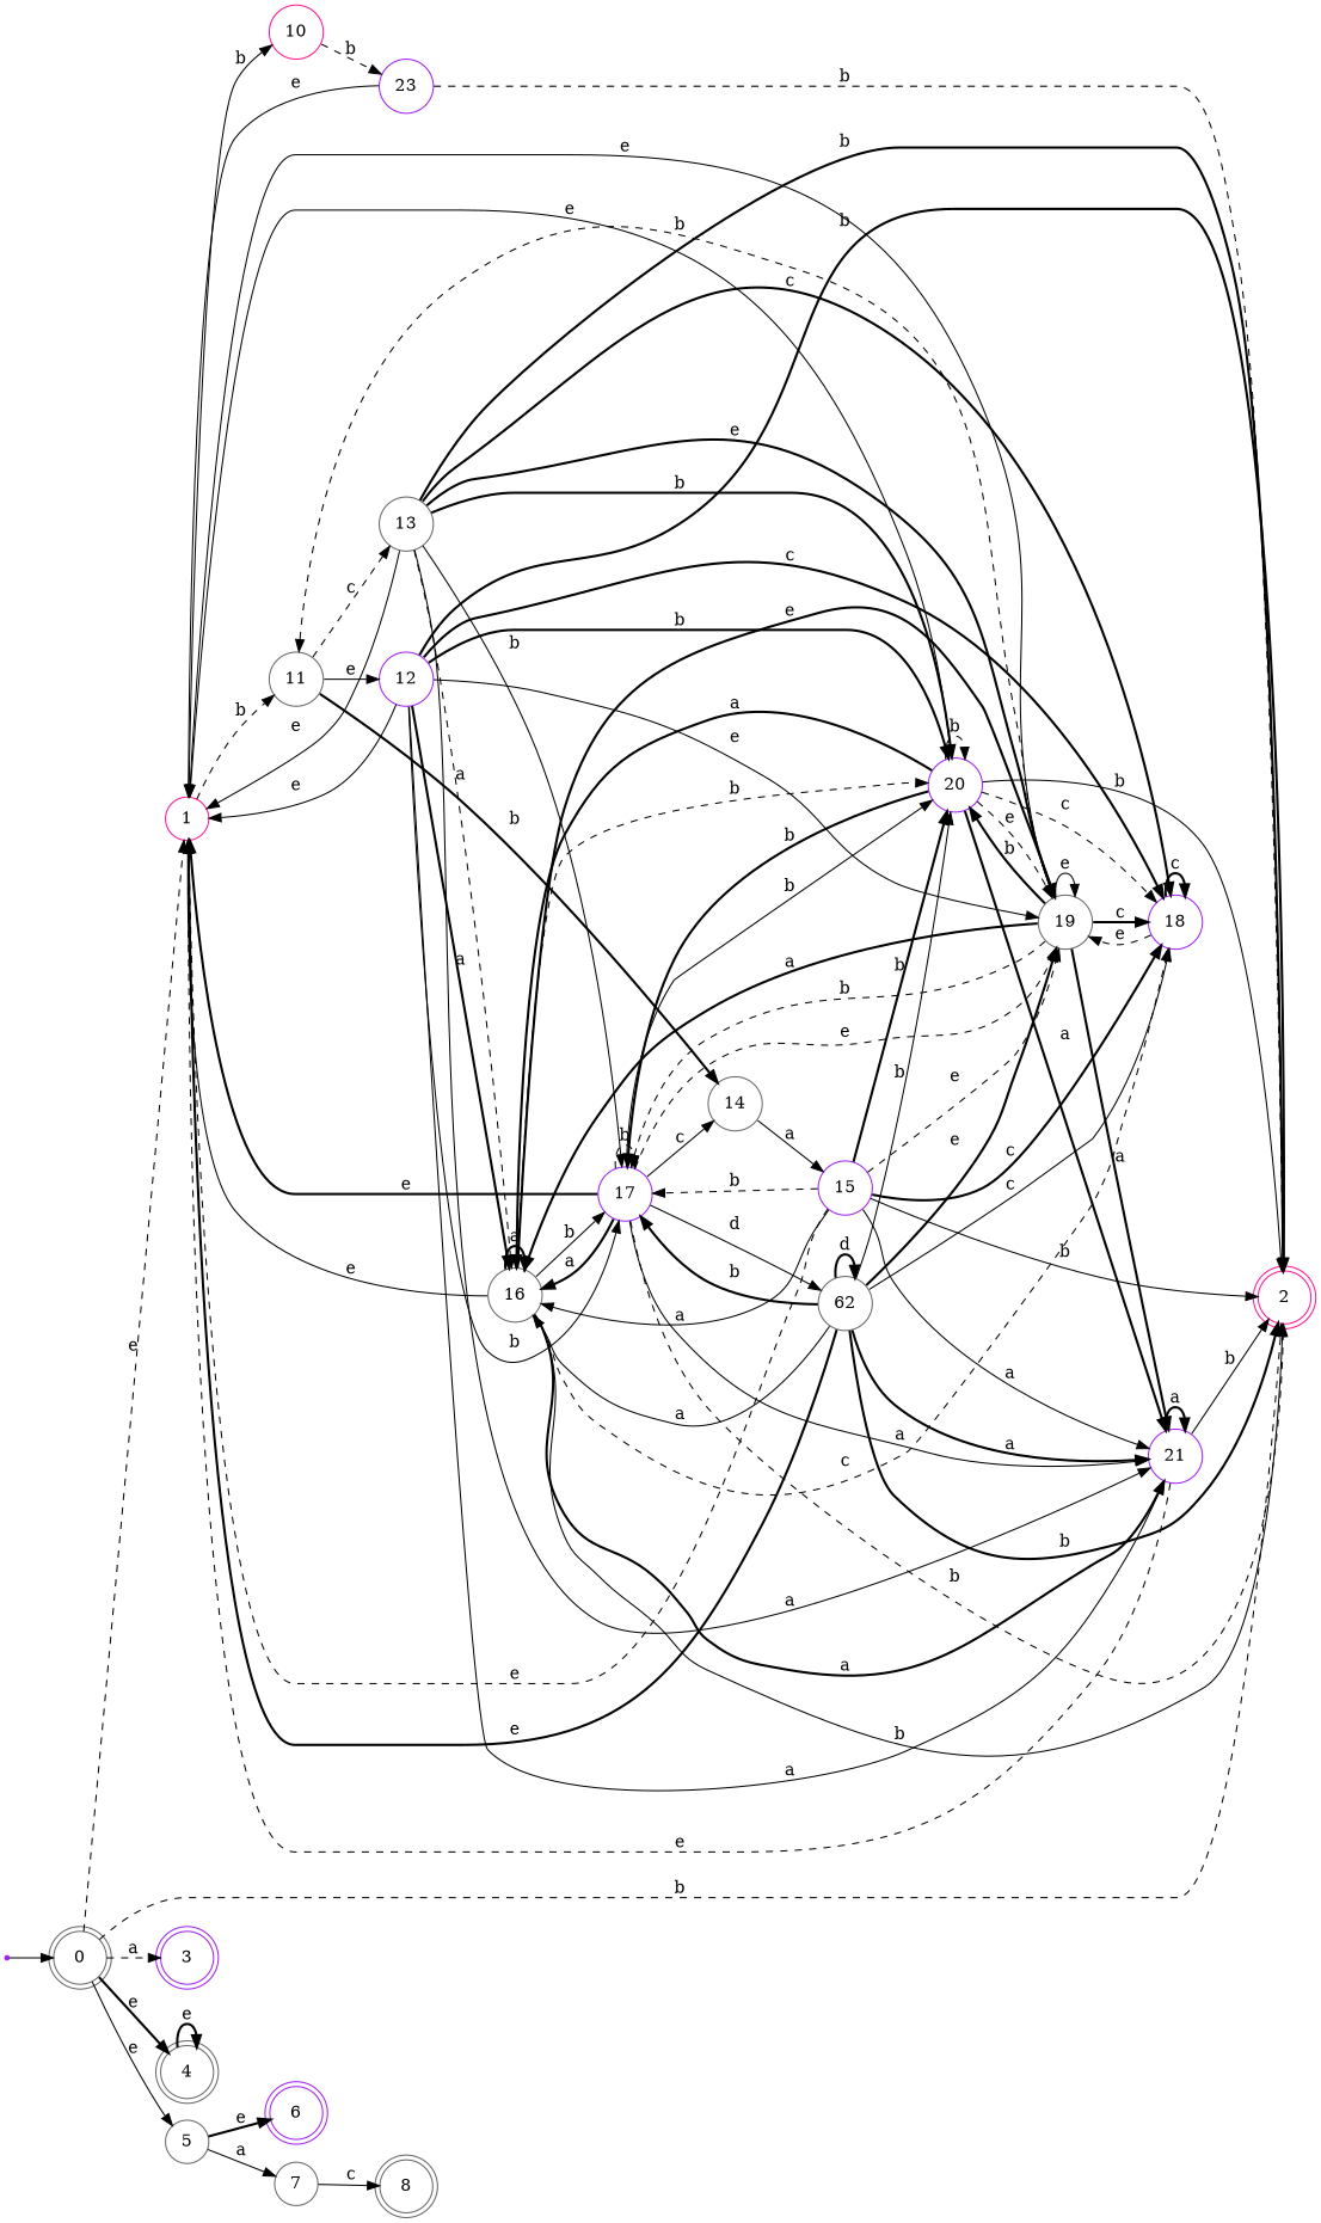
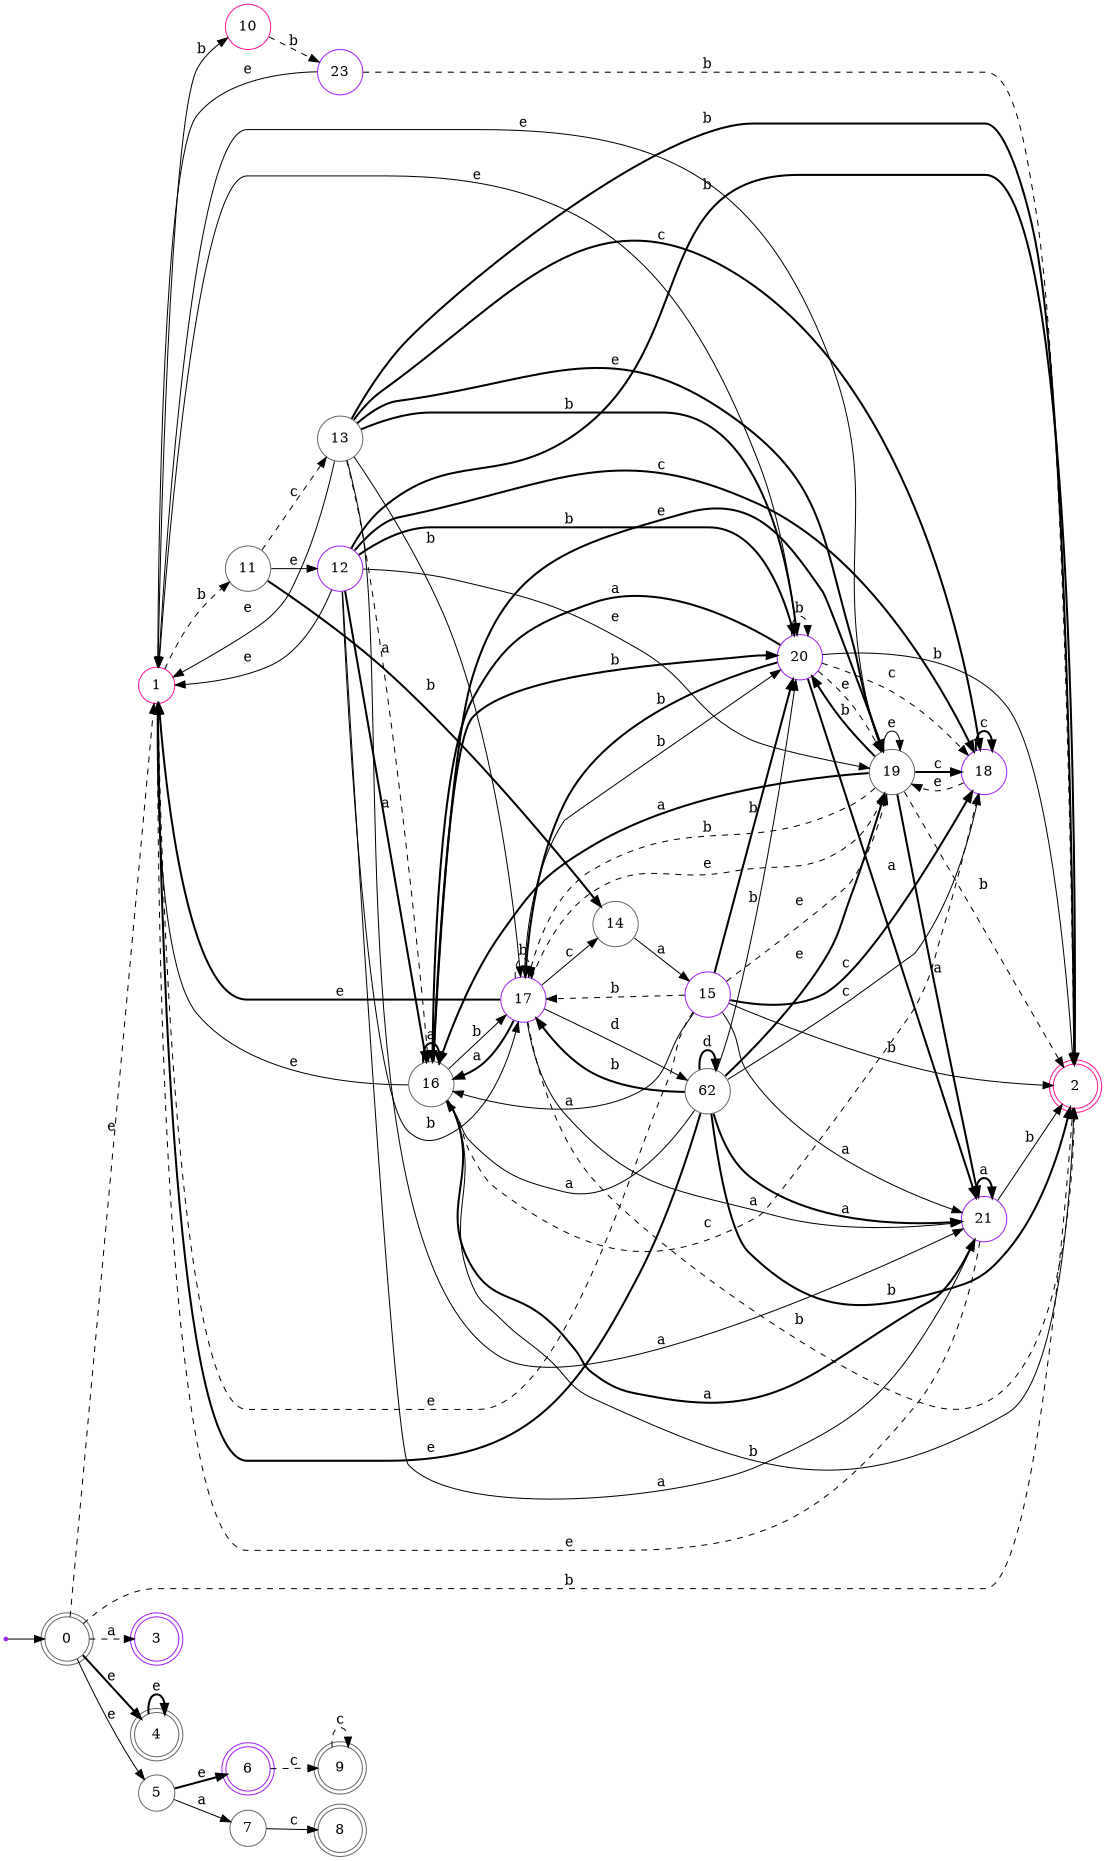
  digraph {
    rankdir=LR
    node [color=gray40 shape=circle]
    edge [style=bold]
    dummy0 [color=purple shape=point]
    0 [shape=doublecircle]
    1 [color=deeppink]
    2 [color=deeppink shape=doublecircle]
    3 [color=purple shape=doublecircle]
    4 [shape=doublecircle]
    5
    10 [color=deeppink]
    11
    6 [color=purple shape=doublecircle]
    7
    23 [color=purple]
    12 [color=purple]
    13
    14
+   9 [shape=doublecircle]
    8 [shape=doublecircle]
    16
    17 [color=purple]
    18 [color=purple]
    19
    20 [color=purple]
    21 [color=purple]
    15 [color=purple]
    n25 [label=62]
    dummy0 -> 0 [style=solid]
    0 -> 1 [label=e style=dashed]
    0 -> 2 [label=b style=dashed]
    0 -> 3 [label=a style=dashed]
    0 -> 4 [label=e]
    0 -> 5 [label=e style=solid]
    1 -> 10 [label=b style=solid]
    1 -> 11 [label=b style=dashed]
    4 -> 4 [label=e]
    5 -> 6 [label=e]
    5 -> 7 [label=a style=solid]
    10 -> 23 [label=b style=dashed]
    11 -> 12 [label=e style=solid]
    11 -> 13 [label=c style=dashed]
    11 -> 14 [label=b]
+   6 -> 9 [label=c style=dashed]
    7 -> 8 [label=c style=solid]
    23 -> 1 [label=e style=solid]
    23 -> 2 [label=b style=dashed]
    12 -> 1 [label=e style=solid]
    12 -> 2 [label=b]
    12 -> 16 [label=a]
    12 -> 17 [label=b style=solid]
    12 -> 18 [label=c]
    12 -> 19 [label=e style=solid]
    12 -> 20 [label=b]
    12 -> 21 [label=a style=solid]
    13 -> 1 [label=e style=solid]
    13 -> 2 [label=b]
    13 -> 16 [label=a style=dashed]
    13 -> 17 [label=b style=solid]
    13 -> 18 [label=c]
    13 -> 19 [label=e]
    13 -> 20 [label=b]
    13 -> 21 [label=a style=solid]
    14 -> 15 [label=a style=solid]
+   9 -> 9 [label=c style=dashed]
    16 -> 1 [label=e style=solid]
    16 -> 2 [label=b style=solid]
    16 -> 16 [label=a]
    16 -> 17 [label=b style=solid]
    16 -> 18 [label=c style=dashed]
    16 -> 19 [label=e]
-   16 -> 20 [label=b style=dashed]
+   16 -> 20 [label=b]
    16 -> 21 [label=a]
    17 -> 1 [label=e]
    17 -> 2 [label=b style=dashed]
    17 -> 14 [label=c style=solid]
    17 -> 16 [label=a]
    17 -> 17 [label=b style=dashed]
    17 -> 19 [label=e style=dashed]
    17 -> 20 [label=b style=solid]
    17 -> 21 [label=a style=solid]
    17 -> n25 [label=d style=solid]
    18 -> 18 [label=c]
    18 -> 19 [label=e style=dashed]
    19 -> 1 [label=e style=solid]
-   19 -> 11 [label=b style=dashed]
+   19 -> 2 [label=b style=dashed]
    19 -> 16 [label=a]
    19 -> 17 [label=b style=dashed]
    19 -> 18 [label=c]
    19 -> 19 [label=e style=solid]
    19 -> 20 [label=b]
    19 -> 21 [label=a]
    20 -> 1 [label=e style=solid]
    20 -> 2 [label=b style=solid]
    20 -> 16 [label=a]
    20 -> 17 [label=b]
    20 -> 18 [label=c style=dashed]
    20 -> 19 [label=e style=dashed]
    20 -> 20 [label=b style=dashed]
    20 -> 21 [label=a]
    21 -> 1 [label=e style=dashed]
    21 -> 2 [label=b style=solid]
    21 -> 21 [label=a]
    15 -> 1 [label=e style=dashed]
    15 -> 2 [label=b style=solid]
    15 -> 16 [label=a style=solid]
    15 -> 17 [label=b style=dashed]
    15 -> 18 [label=c]
    15 -> 19 [label=e style=dashed]
    15 -> 20 [label=b]
    15 -> 21 [label=a style=solid]
    n25 -> 1 [label=e]
    n25 -> 2 [label=b]
    n25 -> 16 [label=a style=solid]
    n25 -> 17 [label=b]
    n25 -> 18 [label=c style=solid]
    n25 -> 19 [label=e]
    n25 -> 20 [label=b style=solid]
    n25 -> 21 [label=a]
    n25 -> n25 [label=d]
  }
